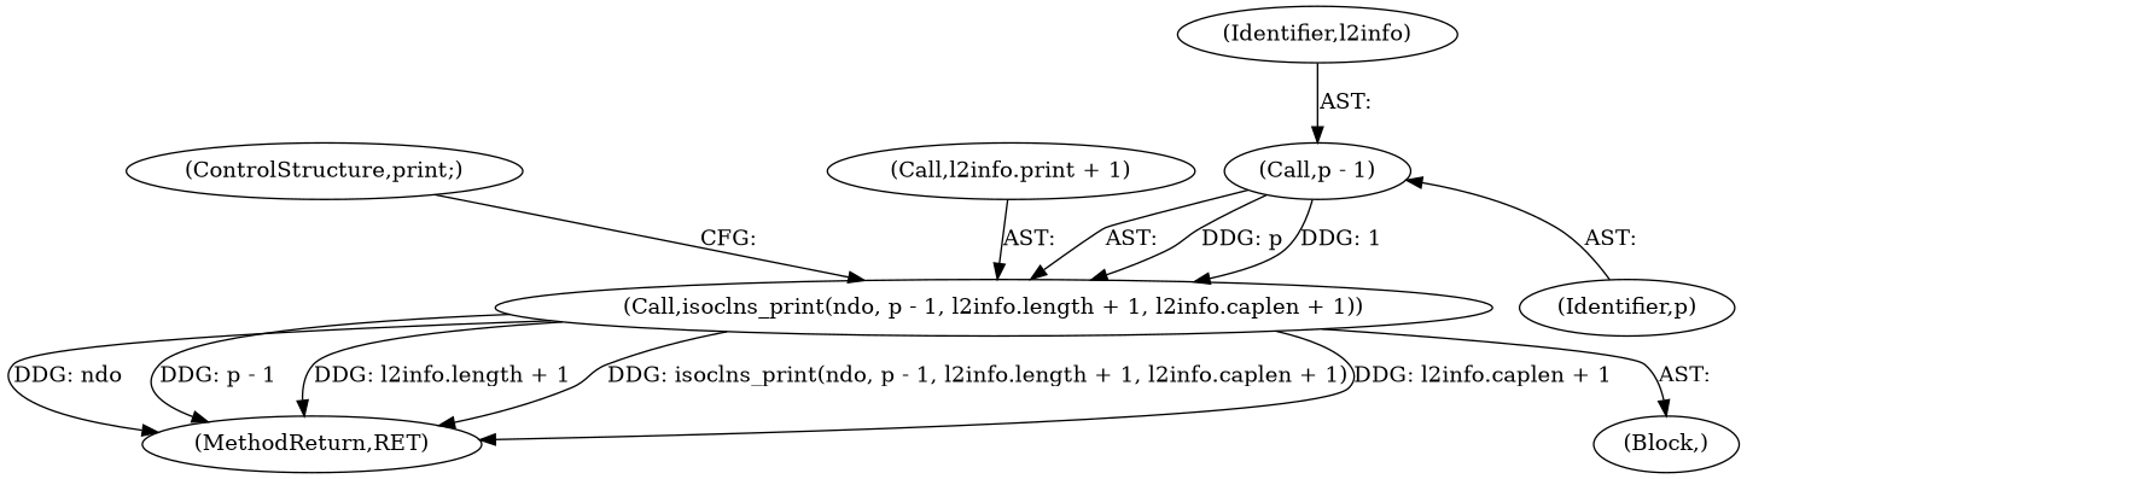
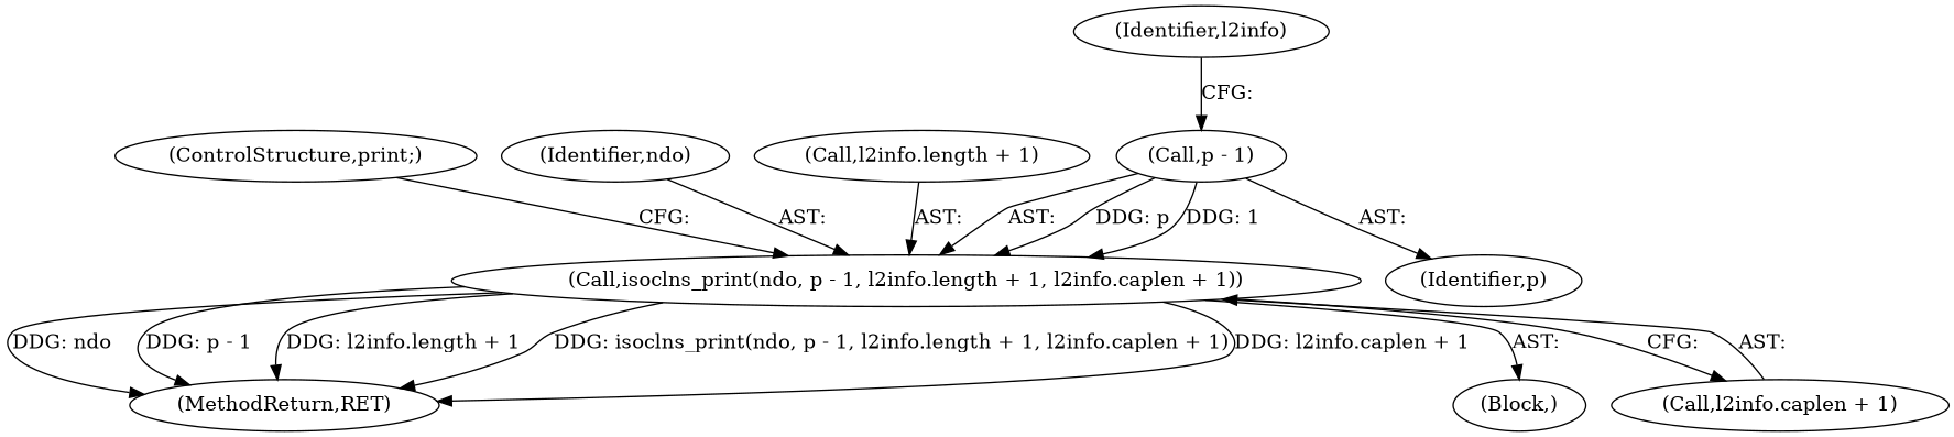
  digraph {
    n1 [label="(Call,p - 1)"]
    n2 [label="(Call,isoclns_print(ndo, p - 1, l2info.length + 1, l2info.caplen + 1))"]
    n3 [label="(MethodReturn,RET)"]
    n4 [label="(Block,)"]
+   n5 [label="(Call,l2info.caplen + 1)"]
    n6 [label="(Identifier,l2info)"]
    n7 [label="(Identifier,p)"]
    n8 [label="(ControlStructure,print;)"]
-   n10 [label="(Call,l2info.print + 1)"]
+   n9 [label="(Identifier,ndo)"]
+   n10 [label="(Call,l2info.length + 1)"]
    n1 -> n2 [label="AST: "]
    n1 -> n2 [label="DDG: p"]
    n1 -> n2 [label="DDG: 1"]
    n2 -> n3 [label="DDG: ndo"]
    n2 -> n3 [label="DDG: p - 1"]
    n2 -> n3 [label="DDG: l2info.length + 1"]
    n2 -> n3 [label="DDG: isoclns_print(ndo, p - 1, l2info.length + 1, l2info.caplen + 1)"]
    n2 -> n3 [label="DDG: l2info.caplen + 1"]
    n2 -> n4 [label="AST: "]
-   n6 -> n1 [label="AST: "]
-   n7 -> n1 [label="AST: "]
+   n2 -> n5 [label="CFG: "]
+   n5 -> n2 [label="AST: "]
+   n6 -> n1 [label="CFG: "]
+   n1 -> n7 [label="AST: "]
    n8 -> n2 [label="CFG: "]
+   n9 -> n2 [label="AST: "]
    n10 -> n2 [label="AST: "]
  }
